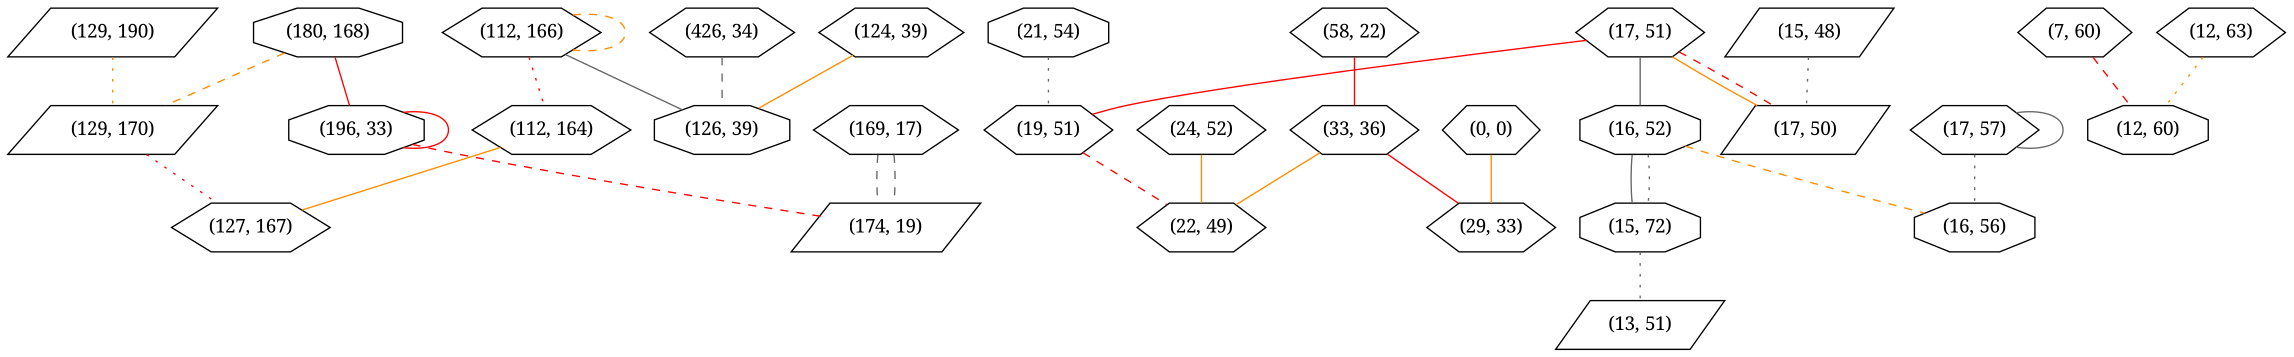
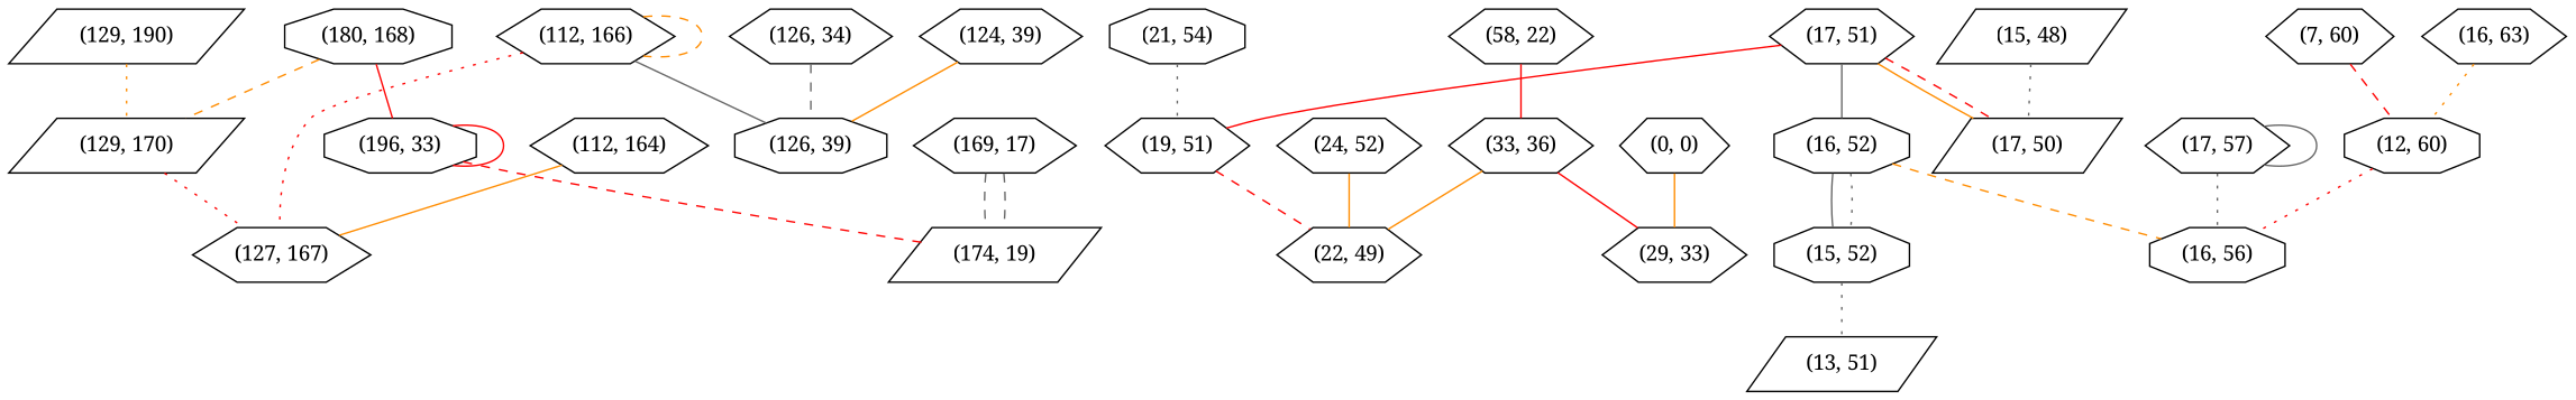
  graph {
    fontname="Noto Serif"
    node [fontname="Noto Serif" shape=hexagon]
    edge [color=red fontname="Noto Serif" style=solid weight=1]
    "(112, 166)"
    "(112, 164)"
    "(126, 39)" [shape=octagon]
    "(127, 167)"
    "(21, 54)" [shape=octagon]
    "(19, 51)"
    "(22, 49)"
    "(58, 22)"
    "(33, 36)"
    "(29, 33)"
    "(12, 60)" [shape=octagon]
    "(7, 60)"
    "(16, 56)" [shape=octagon]
    "(180, 168)" [shape=octagon]
    "(196, 33)" [shape=octagon]
    "(129, 170)" [shape=parallelogram]
    "(174, 19)" [shape=parallelogram]
    "(169, 17)"
    "(17, 51)"
    "(17, 50)" [shape=parallelogram]
    "(16, 52)" [shape=octagon]
-   "(15, 52)" [shape=octagon label="(15, 72)"]
+   "(15, 52)" [shape=octagon]
    "(15, 48)" [shape=parallelogram]
-   "(12, 63)"
+   "(12, 63)" [label="(16, 63)"]
    "(129, 190)" [shape=parallelogram]
    "(24, 52)"
    "(0, 0)"
    "(13, 51)" [shape=parallelogram]
    "(124, 39)"
-   "(126, 34)" [label="(426, 34)"]
+   "(126, 34)"
    "(17, 57)"
    "(112, 166)" -- "(112, 166)" [color=darkorange style=dashed weight=2]
-   "(112, 166)" -- "(112, 164)" [style=dotted]
+   "(112, 166)" -- "(127, 167)" [style=dotted]
    "(112, 166)" -- "(126, 39)" [color=gray40]
    "(112, 164)" -- "(127, 167)" [color=darkorange]
    "(21, 54)" -- "(19, 51)" [color=gray40 style=dotted]
    "(19, 51)" -- "(22, 49)" [style=dashed]
    "(58, 22)" -- "(33, 36)"
    "(33, 36)" -- "(22, 49)" [color=darkorange]
    "(33, 36)" -- "(29, 33)"
+   "(12, 60)" -- "(16, 56)" [style=dotted]
    "(7, 60)" -- "(12, 60)" [style=dashed]
    "(180, 168)" -- "(196, 33)"
    "(180, 168)" -- "(129, 170)" [color=darkorange style=dashed]
    "(196, 33)" -- "(196, 33)" [weight=2]
    "(196, 33)" -- "(174, 19)" [style=dashed]
    "(129, 170)" -- "(127, 167)" [style=dotted]
    "(169, 17)" -- "(174, 19)" [color=gray40 style=dashed]
    "(169, 17)" -- "(174, 19)" [color=gray40 style=dashed weight=2]
    "(17, 51)" -- "(19, 51)"
    "(17, 51)" -- "(17, 50)" [color=darkorange]
    "(17, 51)" -- "(17, 50)" [style=dashed]
    "(17, 51)" -- "(16, 52)" [color=gray40]
    "(16, 52)" -- "(16, 56)" [color=darkorange style=dashed]
    "(16, 52)" -- "(15, 52)" [color=gray40]
    "(16, 52)" -- "(15, 52)" [color=gray40 style=dotted]
    "(15, 52)" -- "(13, 51)" [color=gray40 style=dotted]
    "(15, 48)" -- "(17, 50)" [color=gray40 style=dotted]
    "(12, 63)" -- "(12, 60)" [color=darkorange style=dotted]
    "(129, 190)" -- "(129, 170)" [color=darkorange style=dotted]
    "(24, 52)" -- "(22, 49)" [color=darkorange]
    "(0, 0)" -- "(29, 33)" [color=darkorange weight=4]
    "(124, 39)" -- "(126, 39)" [color=darkorange]
    "(126, 34)" -- "(126, 39)" [color=gray40 style=dashed]
    "(17, 57)" -- "(16, 56)" [color=gray40 style=dotted]
    "(17, 57)" -- "(17, 57)" [color=gray40 weight=2]
  }
